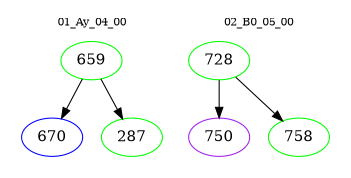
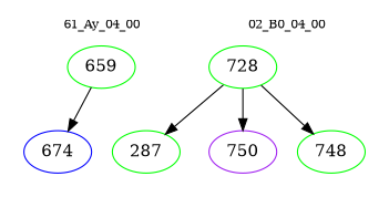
  digraph {
    fontname="DejaVu Serif"
    node [color=green fontname="DejaVu Serif"]
    edge [color=black fontname="DejaVu Serif"]
    n1 [label=659]
-   n2 [color=blue label=670]
+   n2 [color=blue label=674]
    n3 [label=287]
    n4 [label=728]
    n5 [color=purple label=750]
-   n6 [label=758]
+   n6 [label=748]
    subgraph cluster_1 {
      color=white
      fontsize=10
-     label="01_Ay_04_00"
+     label="61_Ay_04_00"
      n1
      n2
      n3
    }
    subgraph cluster_2 {
      color=white
      fontsize=10
-     label="02_B0_05_00"
+     label="02_B0_04_00"
      n4
      n5
      n6
    }
    n1 -> n2
-   n1 -> n3
+   n4 -> n3
    n4 -> n5
    n4 -> n6
  }
